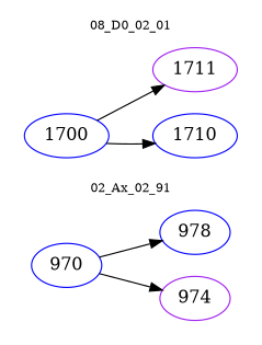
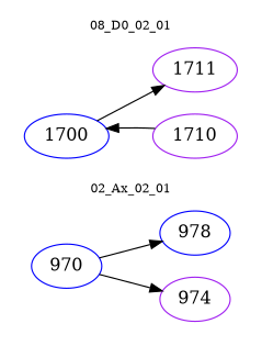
  digraph {
    rankdir=LR
    node [color=blue]
    edge [color=black]
    n1 [label=970]
    n2 [color=purple label=974]
    n3 [label=978]
    n4 [label=1700]
-   n5 [label=1710]
+   n5 [color=purple label=1710]
    n6 [color=purple label=1711]
    subgraph cluster_1 {
      color=white
      fontsize=10
-     label="02_Ax_02_91"
+     label="02_Ax_02_01"
      n1
      n2
      n3
    }
    subgraph cluster_2 {
      color=white
      fontsize=10
      label="08_D0_02_01"
      n4
      n5
      n6
    }
    n1 -> n2
    n1 -> n3
-   n4 -> n5
+   n5 -> n4
    n4 -> n6
  }
